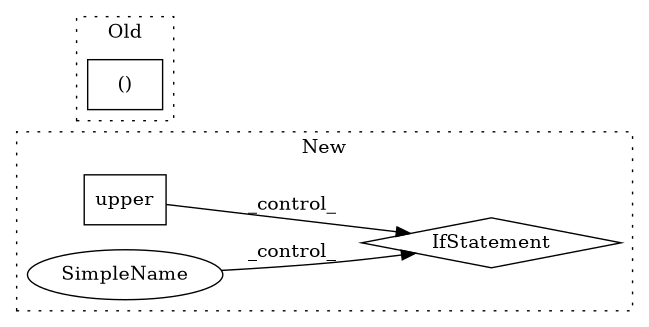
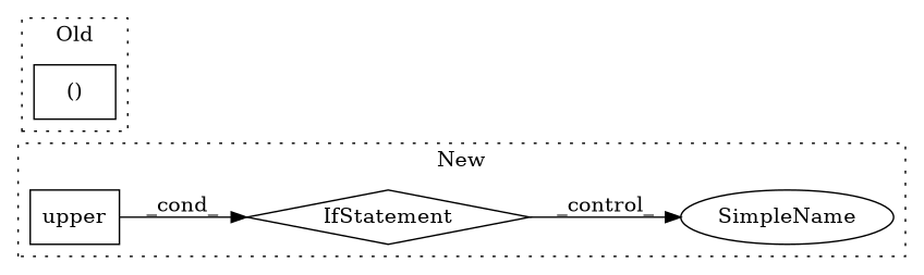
  digraph {
    rankdir=LR
    node [shape=box]
    n1 [a=32 l=7 label=upper s=23368]
    n2 [a=25 l=3 label=IfStatement s=23376 shape=diamond]
    n3 [a=42 label=SimpleName shape=ellipse]
    n4 [a=106 l=29 label="()" s=15262]
    subgraph cluster_1 {
      label=New
      style=dotted
      n1
      n2
      n3
    }
    subgraph cluster_2 {
      label=Old
      style=dotted
      n4
    }
-   n1 -> n2 [label=_control_]
-   n3 -> n2 [label=_control_]
+   n1 -> n2 [label=_cond_]
+   n2 -> n3 [label=_control_]
  }
